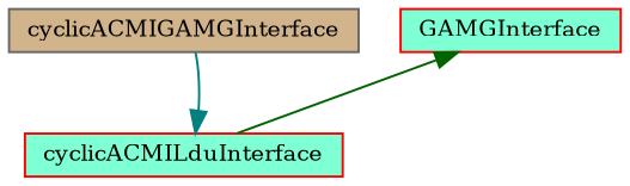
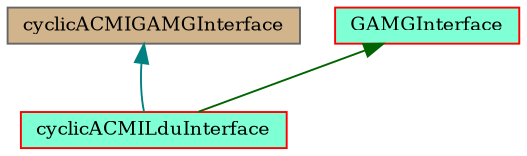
  digraph {
    fontname="DejaVu Serif"
    node [color=red fillcolor=aquamarine fontname="DejaVu Serif" fontsize=10 shape=box style=filled]
    edge [dir=back fontname="DejaVu Serif" fontsize=10 labelfontname=Helvetica labelfontsize=10 style=solid]
    n1 [color=gray40 fillcolor=tan fontcolor=black height=0.2 label=cyclicACMIGAMGInterface width=0.4]
    n2 [height=0.2 label=GAMGInterface width=0.4]
    n3 [height=0.2 label=cyclicACMILduInterface width=0.4]
    n2 -> n3 [color=darkgreen]
-   n3 -> n1 [color=teal]
+   n1 -> n3 [color=teal]
  }
